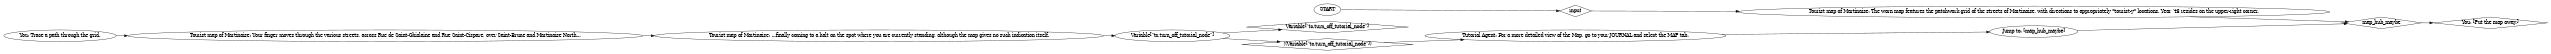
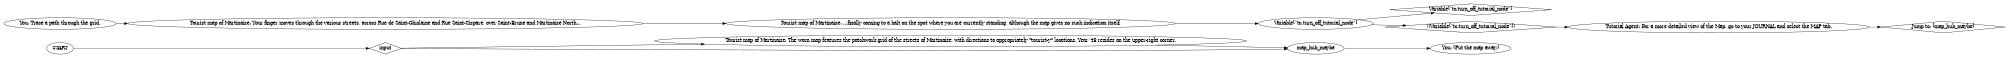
  digraph {
    rankdir=LR
    n1 [label=START]
    n2 [label=input shape=diamond]
    n3 [label="Tourist map of Martinaise: The worn map features the patchwork grid of the streets of Martinaise, with directions to appropriately *tourist-y* locations. Year '48 resides on the upper-right corner."]
-   n4 [label=map_hub_maybe shape=diamond]
+   n4 [label=map_hub_maybe]
    n5 [label="Tutorial Agent: For a more detailed view of the Map, go to your JOURNAL and select the MAP tab."]
-   n6 [label="Jump to: [map_hub_maybe]"]
-   n7 [label="You: [Put the map away.]" shape=diamond]
+   n6 [label="Jump to: [map_hub_maybe]" shape=diamond]
+   n7 [label="You: [Put the map away.]"]
    n8 [label="Tourist map of Martinaise: Your finger moves through the various streets, across Rue de Saint-Ghislaine and Rue Saint-Cispare, over Saint-Brune and Martinaise North..."]
    n9 [label="Tourist map of Martinaise: ...finally coming to a halt on the spot where you are currently standing, although the map gives no such indication itself."]
    n10 [label="Variable[\"tc.turn_off_tutorial_node\"]"]
    n11 [label="Variable[\"tc.turn_off_tutorial_node\"]" shape=diamond]
    n12 [label="!(Variable[\"tc.turn_off_tutorial_node\"])" shape=diamond]
    n13 [label="You: Trace a path through the grid."]
    n1 -> n2
    n2 -> n3
    n3 -> n4
    n4 -> n7
    n5 -> n6
-   n6 -> n4
+   n2 -> n4
    n8 -> n9
    n9 -> n10
    n10 -> n11
    n10 -> n12
    n12 -> n5
    n13 -> n8
  }
